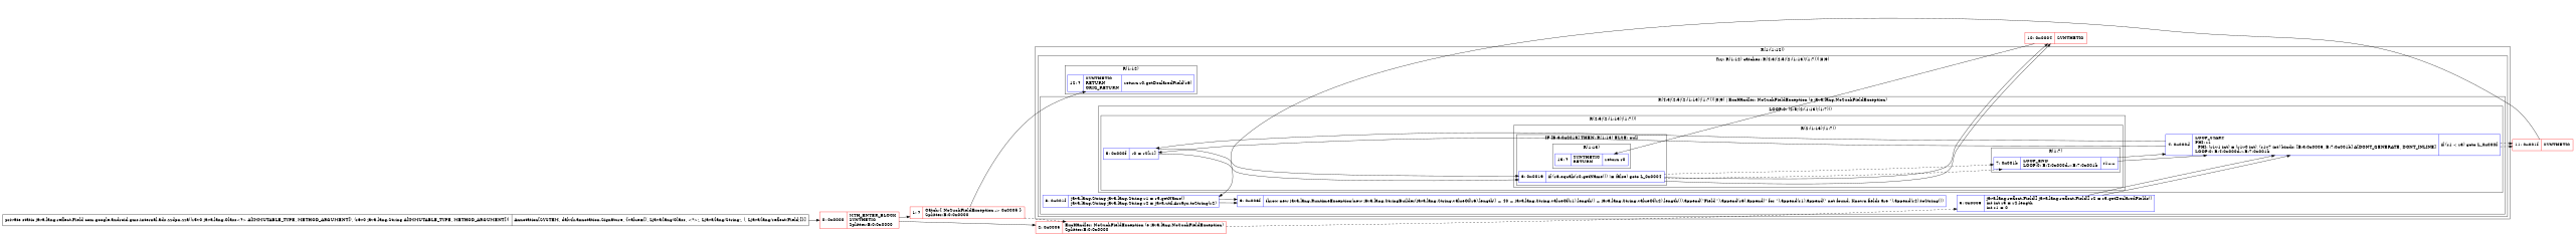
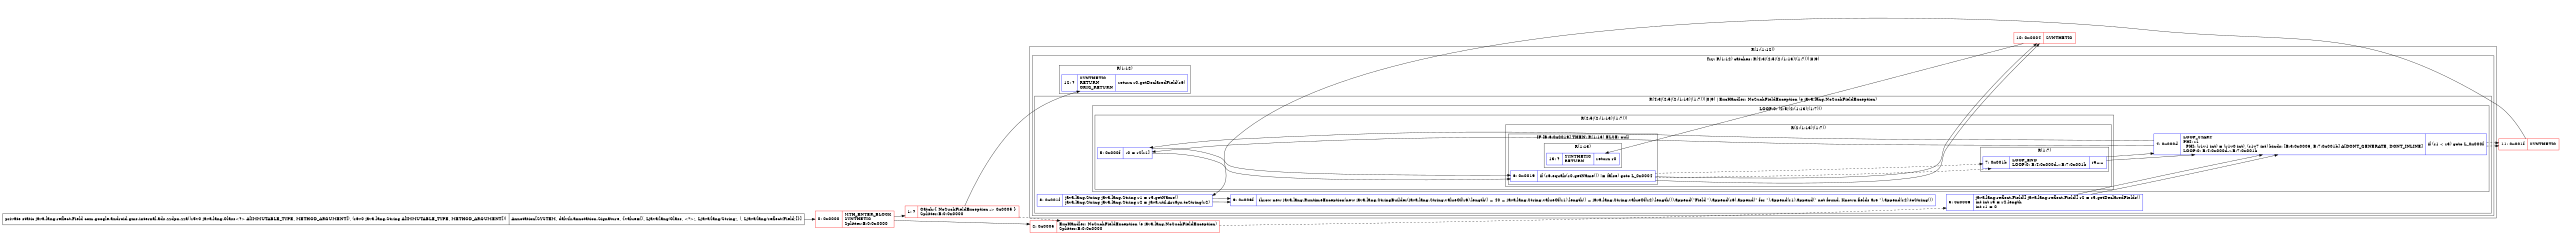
  digraph {
    rankdir=LR
    node [color=blue shape=record]
    n1 [label="{12\:\ ?|SYNTHETIC\lRETURN\lORIG_RETURN\l|return r0.getDeclaredField(r6)\l}"]
    n2 [label="{13\:\ ?|SYNTHETIC\lRETURN\l|return r0\l}"]
    n3 [label="{6\:\ 0x0019|if (r6.equals(r0.getName()) != false) goto L_0x0004\l}"]
-   n4 [label="{7\:\ 0x001b|LOOP_END\lLOOP:0: B:4:0x000d\-\>B:7:0x001b\l|r1++\l}"]
+   n4 [label="{7\:\ 0x001b|LOOP_END\lLOOP:0: B:4:0x000d\-\>B:7:0x001b\l|r5++\l}"]
    n5 [label="{5\:\ 0x000f|r0 = r2[r1]\l}"]
    n6 [label="{4\:\ 0x000d|LOOP_START\lPHI: r1 \l  PHI: (r1v1 int) = (r1v0 int), (r1v7 int) binds: [B:3:0x0006, B:7:0x001b] A[DONT_GENERATE, DONT_INLINE]\lLOOP:0: B:4:0x000d\-\>B:7:0x001b\l|if (r1 \< r3) goto L_0x000f\l}"]
    n7 [label="{3\:\ 0x0006|java.lang.reflect.Field[] java.lang.reflect.Field[] r2 = r5.getDeclaredFields()\lint int r3 = r2.length\lint r1 = 0\l}"]
    n8 [label="{8\:\ 0x001f|java.lang.String java.lang.String r1 = r5.getName()\ljava.lang.String java.lang.String r2 = java.util.Arrays.toString(r2)\l}"]
    n9 [label="{9\:\ 0x006f|throw new java.lang.RuntimeException(new java.lang.StringBuilder(java.lang.String.valueOf(r6).length() + 40 + java.lang.String.valueOf(r1).length() + java.lang.String.valueOf(r2).length()).append(\"Field \").append(r6).append(\" for \").append(r1).append(\" not found. Known fields are \").append(r2).toString())\l}"]
    n10 [color=red label="{10\:\ 0x0004|SYNTHETIC\l}"]
    n11 [color=red label="{11\:\ 0x001f|SYNTHETIC\l}"]
    n12 [color=red label="{0\:\ 0x0000|MTH_ENTER_BLOCK\lSYNTHETIC\lSplitter:B:0:0x0000\l}"]
    n13 [color=red label="{1\:\ ?|Catch:\{ NoSuchFieldException \-\> 0x0005 \}\lSplitter:B:0:0x0000\l}"]
    n14 [color=red label="{2\:\ 0x0005|ExcHandler: NoSuchFieldException (e java.lang.NoSuchFieldException)\lSplitter:B:0:0x0000\l}"]
    n15 [label="{private static java.lang.reflect.Field com.google.android.gms.internal.ads.zzdpn.zza((r5v0 java.lang.Class\<?\> A[IMMUTABLE_TYPE, METHOD_ARGUMENT]), (r6v0 java.lang.String A[IMMUTABLE_TYPE, METHOD_ARGUMENT]))  | Annotation[SYSTEM, dalvik.annotation.Signature, \{value=[(, Ljava\/lang\/Class, \<*\>;, Ljava\/lang\/String;, ), Ljava\/lang\/reflect\/Field;]\}]\l}" color=""]
    subgraph cluster_1 {
      label="R(1:(1:12))"
      subgraph cluster_2 {
        label="Try: R(1:12) catches: R(4:3|(2:5|(2:(1:13)|(1:7)))|8|9)"
        subgraph cluster_3 {
          label="R(1:12)"
          n1
        }
        subgraph cluster_4 {
          label="R(4:3|(2:5|(2:(1:13)|(1:7)))|8|9) | ExcHandler: NoSuchFieldException (e java.lang.NoSuchFieldException)\l"
          n7
          n8
          n9
          subgraph cluster_5 {
            label="LOOP:0: (2:5|(2:(1:13)|(1:7)))"
            n6
            subgraph cluster_6 {
              label="R(2:5|(2:(1:13)|(1:7)))"
              n5
              subgraph cluster_7 {
                label="R(2:(1:13)|(1:7))"
                subgraph cluster_8 {
                  label="IF [B:6:0x0019] THEN: R(1:13) ELSE: null"
                  n3
                  subgraph cluster_9 {
                    label="R(1:13)"
                    n2
                  }
                }
                subgraph cluster_10 {
                  label="R(1:7)"
                  n4
                }
              }
            }
          }
        }
      }
    }
    subgraph cluster_11 {
      label="R(4:3|(2:5|(2:(1:13)|(1:7)))|8|9) | ExcHandler: NoSuchFieldException (e java.lang.NoSuchFieldException)\l"
      subgraph cluster_12 {
        label="LOOP:0: (2:5|(2:(1:13)|(1:7)))"
        subgraph cluster_13 {
          label="R(2:5|(2:(1:13)|(1:7)))"
          subgraph cluster_14 {
            label="R(2:(1:13)|(1:7))"
            subgraph cluster_15 {
              label="IF [B:6:0x0019] THEN: R(1:13) ELSE: null"
              subgraph cluster_16 {
                label="R(1:13)"
              }
            }
            subgraph cluster_17 {
              label="R(1:7)"
            }
          }
        }
      }
    }
    n3 -> n4 [style=dashed]
    n3 -> n4 [style=dashed]
    n3 -> n10
    n3 -> n10
    n4 -> n6
    n4 -> n6
    n5 -> n3
    n5 -> n3
    n6 -> n5
    n6 -> n5
    n6 -> n11 [style=dashed]
    n6 -> n11 [style=dashed]
    n7 -> n6
    n7 -> n6
    n8 -> n9
    n8 -> n9
    n10 -> n2
    n11 -> n8
    n12 -> n13
    n12 -> n14
    n13 -> n1
    n13 -> n14 [style=dashed]
    n14 -> n7 [style=dashed]
    n15 -> n12
  }
